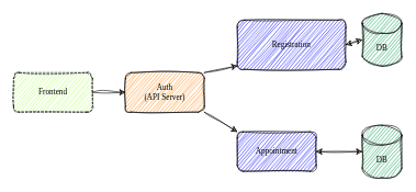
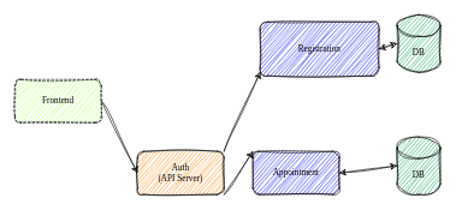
  <mxCell id="0" />
  <mxCell id="1" parent="0" />
  <mxCell id="2" style="rounded=0;orthogonalLoop=1;jettySize=auto;html=1;exitX=1;exitY=0.5;exitDx=0;exitDy=0;entryX=0;entryY=0.5;entryDx=0;entryDy=0;sketch=1;curveFitting=1;jiggle=2;" edge="1" parent="1" source="3" target="7"><mxGeometry relative="1" as="geometry" /></mxCell>
  <mxCell id="3" value="&lt;font data-font-src=&quot;https://virgil.excalidraw.com/Virgil.woff2&quot; face=&quot;Virgil&quot;&gt;Frontend&lt;/font&gt;" style="rounded=1;whiteSpace=wrap;html=1;sketch=1;curveFitting=1;jiggle=2;glass=0;shadow=0;fillColor=#B3FF66;dashed=1;" vertex="1" parent="1"><mxGeometry x="20" y="110" width="120" height="60" as="geometry" /></mxCell>
- <mxCell id="4" value="&lt;font data-font-src=&quot;https://virgil.excalidraw.com/Virgil.woff2&quot; face=&quot;Virgil&quot;&gt;Appointment&lt;/font&gt;" style="rounded=1;whiteSpace=wrap;html=1;sketch=1;curveFitting=1;jiggle=2;glass=0;shadow=0;fillColor=#0000FF;" vertex="1" parent="1"><mxGeometry x="360" y="200" width="120" height="60" as="geometry" /></mxCell>
+ <mxCell id="4" value="&lt;font data-font-src=&quot;https://virgil.excalidraw.com/Virgil.woff2&quot; face=&quot;Virgil&quot;&gt;Appointment&lt;/font&gt;" style="rounded=1;whiteSpace=wrap;html=1;sketch=1;curveFitting=1;jiggle=2;glass=0;shadow=0;fillColor=#0000FF;" vertex="1" parent="1"><mxGeometry x="350" y="210" width="120" height="60" as="geometry" /></mxCell>
  <mxCell id="5" value="&lt;font data-font-src=&quot;https://virgil.excalidraw.com/Virgil.woff2&quot; face=&quot;Virgil&quot;&gt;Registration&lt;/font&gt;" style="rounded=1;whiteSpace=wrap;html=1;sketch=1;curveFitting=1;jiggle=2;glass=0;shadow=0;fillColor=#0000FF;" vertex="1" parent="1"><mxGeometry x="360" y="30" width="165" height="75" as="geometry" /></mxCell>
  <mxCell id="6" style="rounded=0;orthogonalLoop=1;jettySize=auto;html=1;exitX=1;exitY=1;exitDx=0;exitDy=0;entryX=0;entryY=0;entryDx=0;entryDy=0;sketch=1;curveFitting=1;jiggle=2;shadow=0;" edge="1" parent="1" source="7" target="4"><mxGeometry relative="1" as="geometry" /></mxCell>
- <mxCell id="7" value="&lt;font data-font-src=&quot;https://virgil.excalidraw.com/Virgil.woff2&quot; face=&quot;Virgil&quot;&gt;Auth&lt;br&gt;(API Server)&lt;/font&gt;" style="rounded=1;whiteSpace=wrap;html=1;glass=0;shadow=0;fillColor=#FF8000;sketch=1;curveFitting=1;jiggle=2;" vertex="1" parent="1"><mxGeometry x="190" y="110" width="120" height="60" as="geometry" /></mxCell>
+ <mxCell id="7" value="&lt;font data-font-src=&quot;https://virgil.excalidraw.com/Virgil.woff2&quot; face=&quot;Virgil&quot;&gt;Auth&lt;br&gt;(API Server)&lt;/font&gt;" style="rounded=1;whiteSpace=wrap;html=1;glass=0;shadow=0;fillColor=#FF8000;sketch=1;curveFitting=1;jiggle=2;" vertex="1" parent="1"><mxGeometry x="190" y="210" width="120" height="60" as="geometry" /></mxCell>
  <mxCell id="8" style="orthogonalLoop=1;jettySize=auto;html=1;exitX=1;exitY=0;exitDx=0;exitDy=0;entryX=0.002;entryY=0.929;entryDx=0;entryDy=0;sketch=1;curveFitting=1;jiggle=2;entryPerimeter=0;rounded=0;" edge="1" parent="1" source="7" target="5"><mxGeometry relative="1" as="geometry"><mxPoint x="130" y="150" as="sourcePoint" /><mxPoint x="184" y="150" as="targetPoint" /></mxGeometry></mxCell>
  <mxCell id="9" value="DB" style="shape=cylinder3;whiteSpace=wrap;html=1;boundedLbl=1;backgroundOutline=1;size=15;sketch=1;curveFitting=1;jiggle=2;fillColor=#00994D;fontFamily=Virgil;fontSource=https%3A%2F%2Fvirgil.excalidraw.com%2FVirgil.woff2;" vertex="1" parent="1"><mxGeometry x="550" y="20" width="60" height="80" as="geometry" /></mxCell>
  <mxCell id="10" style="rounded=0;orthogonalLoop=1;jettySize=auto;html=1;exitX=1;exitY=0.5;exitDx=0;exitDy=0;entryX=0;entryY=0.5;entryDx=0;entryDy=0;entryPerimeter=0;sketch=1;curveFitting=1;jiggle=2;startArrow=classic;startFill=1;" edge="1" parent="1" source="5" target="9"><mxGeometry relative="1" as="geometry" /></mxCell>
  <mxCell id="11" value="DB" style="shape=cylinder3;whiteSpace=wrap;html=1;boundedLbl=1;backgroundOutline=1;size=15;sketch=1;curveFitting=1;jiggle=2;fillColor=#00994D;fontFamily=Virgil;fontSource=https%3A%2F%2Fvirgil.excalidraw.com%2FVirgil.woff2;" vertex="1" parent="1"><mxGeometry x="550" y="190" width="60" height="80" as="geometry" /></mxCell>
  <mxCell id="12" style="rounded=0;orthogonalLoop=1;jettySize=auto;html=1;exitX=1;exitY=0.5;exitDx=0;exitDy=0;entryX=0;entryY=0.5;entryDx=0;entryDy=0;entryPerimeter=0;sketch=1;curveFitting=1;jiggle=2;startArrow=classic;startFill=1;" edge="1" parent="1" source="4" target="11"><mxGeometry relative="1" as="geometry" /></mxCell>
